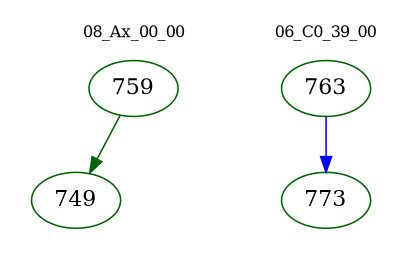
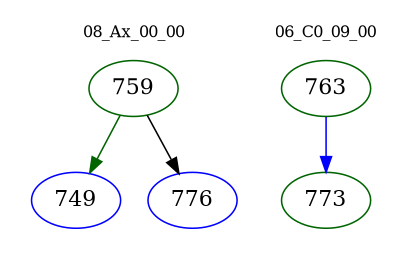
  digraph {
    node [color=darkgreen]
    n1 [label=759]
-   n2 [label=749]
+   n2 [color=blue label=749]
+   n3 [color=blue label=776]
    n4 [label=763]
    n5 [label=773]
    subgraph cluster_1 {
      color=white
      fontsize=10
      label="08_Ax_00_00"
      n1
      n2
+     n3
    }
    subgraph cluster_2 {
      color=white
      fontsize=10
-     label="06_C0_39_00"
+     label="06_C0_09_00"
      n4
      n5
    }
    n1 -> n2 [color=darkgreen]
+   n1 -> n3 [color=black]
    n4 -> n5 [color=blue]
  }
